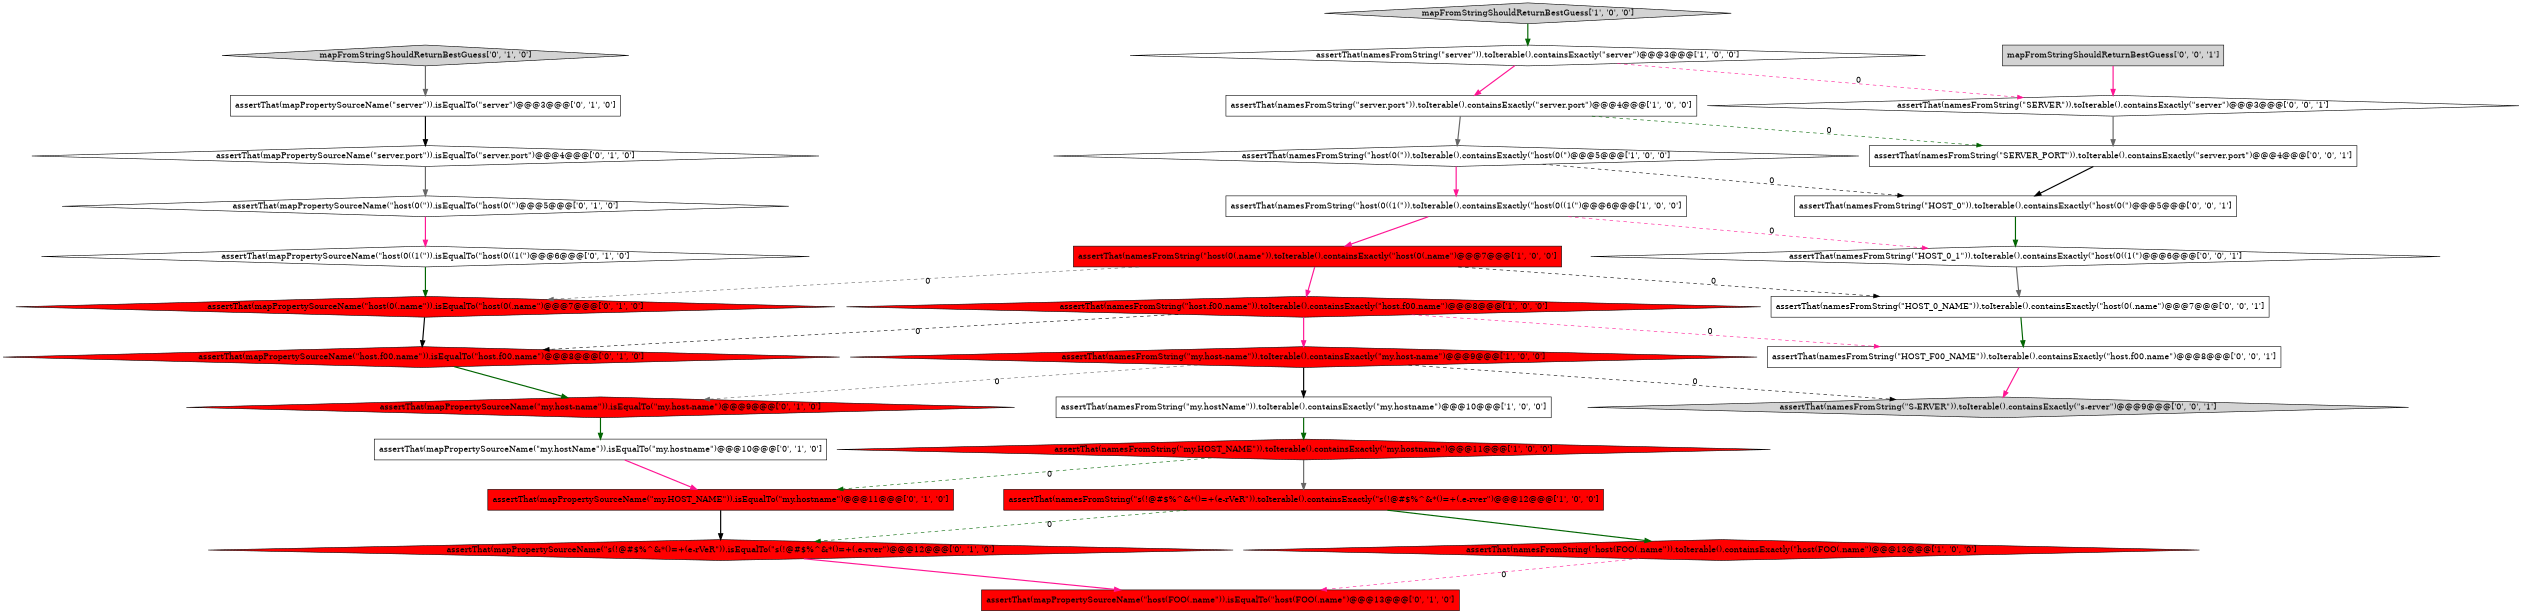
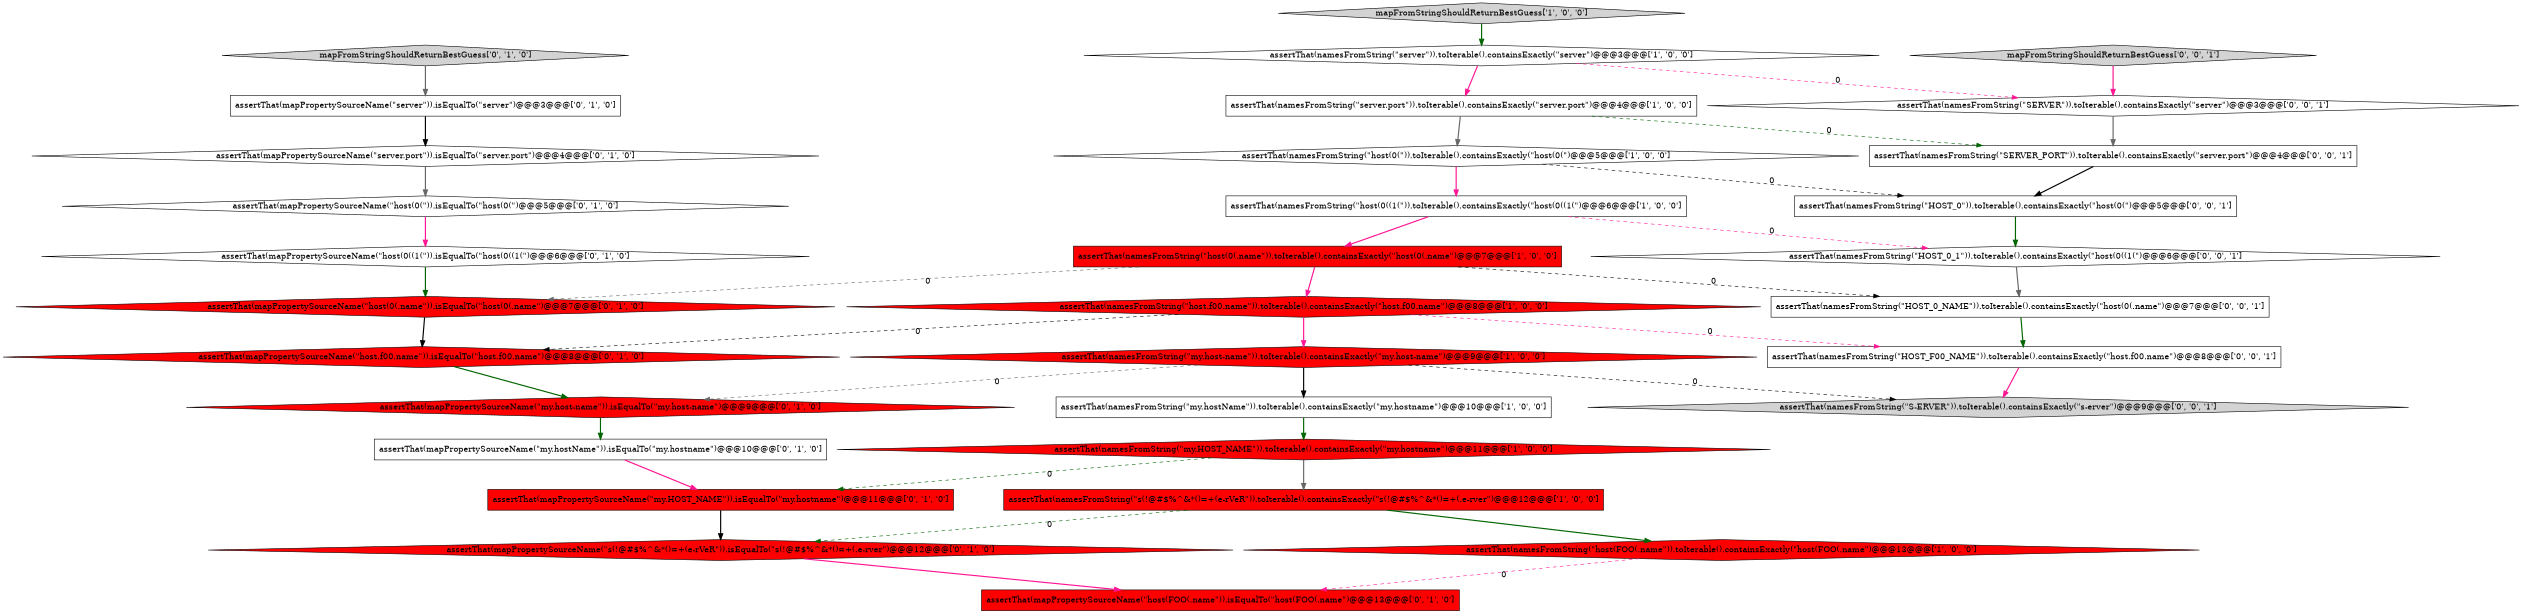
  digraph {
    node [fillcolor=white shape=diamond style=filled]
    edge [style=bold color=deeppink]
    n1 [fillcolor=red label="assertThat(mapPropertySourceName(\"host(FOO(.name\")).isEqualTo(\"host(FOO(.name\")@@@13@@@['0', '1', '0']" shape=box]
    n2 [fillcolor=lightgray label="mapFromStringShouldReturnBestGuess['1', '0', '0']"]
    n3 [label="assertThat(namesFromString(\"server\")).toIterable().containsExactly(\"server\")@@@3@@@['1', '0', '0']"]
    n4 [label="assertThat(namesFromString(\"SERVER\")).toIterable().containsExactly(\"server\")@@@3@@@['0', '0', '1']"]
    n5 [label="assertThat(namesFromString(\"SERVER_PORT\")).toIterable().containsExactly(\"server.port\")@@@4@@@['0', '0', '1']" shape=box]
    n6 [label="assertThat(namesFromString(\"HOST_0_1\")).toIterable().containsExactly(\"host(0((1(\")@@@6@@@['0', '0', '1']"]
    n7 [label="assertThat(namesFromString(\"HOST_0_NAME\")).toIterable().containsExactly(\"host(0(.name\")@@@7@@@['0', '0', '1']" shape=box]
    n8 [fillcolor=red label="assertThat(namesFromString(\"s(!@#$%^&*()=+(e-rVeR\")).toIterable().containsExactly(\"s(!@#$%^&*()=+(.e-rver\")@@@12@@@['1', '0', '0']" shape=box]
    n9 [fillcolor=red label="assertThat(mapPropertySourceName(\"s(!@#$%^&*()=+(e-rVeR\")).isEqualTo(\"s(!@#$%^&*()=+(.e-rver\")@@@12@@@['0', '1', '0']"]
    n10 [fillcolor=red label="assertThat(namesFromString(\"host(FOO(.name\")).toIterable().containsExactly(\"host(FOO(.name\")@@@13@@@['1', '0', '0']"]
    n11 [label="assertThat(mapPropertySourceName(\"host(0((1(\")).isEqualTo(\"host(0((1(\")@@@6@@@['0', '1', '0']"]
    n12 [fillcolor=red label="assertThat(mapPropertySourceName(\"host(0(.name\")).isEqualTo(\"host(0(.name\")@@@7@@@['0', '1', '0']"]
    n13 [label="assertThat(namesFromString(\"host(0(\")).toIterable().containsExactly(\"host(0(\")@@@5@@@['1', '0', '0']"]
    n14 [label="assertThat(namesFromString(\"HOST_0\")).toIterable().containsExactly(\"host(0(\")@@@5@@@['0', '0', '1']" shape=box]
    n15 [label="assertThat(namesFromString(\"host(0((1(\")).toIterable().containsExactly(\"host(0((1(\")@@@6@@@['1', '0', '0']" shape=box]
-   n16 [fillcolor=lightgray label="mapFromStringShouldReturnBestGuess['0', '0', '1']" shape=box]
+   n16 [fillcolor=lightgray label="mapFromStringShouldReturnBestGuess['0', '0', '1']"]
    n17 [fillcolor=red label="assertThat(mapPropertySourceName(\"my.host-name\")).isEqualTo(\"my.host-name\")@@@9@@@['0', '1', '0']"]
    n18 [label="assertThat(mapPropertySourceName(\"my.hostName\")).isEqualTo(\"my.hostname\")@@@10@@@['0', '1', '0']" shape=box]
    n19 [label="assertThat(namesFromString(\"my.hostName\")).toIterable().containsExactly(\"my.hostname\")@@@10@@@['1', '0', '0']" shape=box]
    n20 [fillcolor=red label="assertThat(namesFromString(\"my.HOST_NAME\")).toIterable().containsExactly(\"my.hostname\")@@@11@@@['1', '0', '0']"]
    n21 [fillcolor=red label="assertThat(mapPropertySourceName(\"host.f00.name\")).isEqualTo(\"host.f00.name\")@@@8@@@['0', '1', '0']"]
    n22 [fillcolor=red label="assertThat(namesFromString(\"host(0(.name\")).toIterable().containsExactly(\"host(0(.name\")@@@7@@@['1', '0', '0']" shape=box]
    n23 [fillcolor=lightgray label="assertThat(namesFromString(\"S-ERVER\")).toIterable().containsExactly(\"s-erver\")@@@9@@@['0', '0', '1']"]
    n24 [fillcolor=red label="assertThat(namesFromString(\"host.f00.name\")).toIterable().containsExactly(\"host.f00.name\")@@@8@@@['1', '0', '0']"]
    n25 [label="assertThat(namesFromString(\"HOST_F00_NAME\")).toIterable().containsExactly(\"host.f00.name\")@@@8@@@['0', '0', '1']" shape=box]
    n26 [fillcolor=red label="assertThat(namesFromString(\"my.host-name\")).toIterable().containsExactly(\"my.host-name\")@@@9@@@['1', '0', '0']"]
    n27 [label="assertThat(mapPropertySourceName(\"host(0(\")).isEqualTo(\"host(0(\")@@@5@@@['0', '1', '0']"]
    n28 [fillcolor=red label="assertThat(mapPropertySourceName(\"my.HOST_NAME\")).isEqualTo(\"my.hostname\")@@@11@@@['0', '1', '0']" shape=box]
    n29 [label="assertThat(namesFromString(\"server.port\")).toIterable().containsExactly(\"server.port\")@@@4@@@['1', '0', '0']" shape=box]
    n30 [fillcolor=lightgray label="mapFromStringShouldReturnBestGuess['0', '1', '0']"]
    n31 [label="assertThat(mapPropertySourceName(\"server\")).isEqualTo(\"server\")@@@3@@@['0', '1', '0']" shape=box]
    n32 [label="assertThat(mapPropertySourceName(\"server.port\")).isEqualTo(\"server.port\")@@@4@@@['0', '1', '0']"]
    n2 -> n3 [color=darkgreen]
    n3 -> n4 [label=0 style=dashed]
    n3 -> n29
    n4 -> n5 [color=gray40]
    n5 -> n14 [color=black]
    n6 -> n7 [color=gray40]
    n7 -> n25 [color=darkgreen]
    n8 -> n9 [label=0 style=dashed color=darkgreen]
    n8 -> n10 [color=darkgreen]
    n9 -> n1
    n10 -> n1 [label=0 style=dashed]
    n11 -> n12 [color=darkgreen]
    n12 -> n21 [color=black]
    n13 -> n14 [label=0 style=dashed color=black]
    n13 -> n15
    n14 -> n6 [color=darkgreen]
    n15 -> n6 [label=0 style=dashed]
    n15 -> n22
    n16 -> n4
    n17 -> n18 [color=darkgreen]
    n18 -> n28
    n19 -> n20 [color=darkgreen]
    n20 -> n8 [color=gray40]
    n20 -> n28 [label=0 style=dashed color=darkgreen]
    n21 -> n17 [color=darkgreen]
    n22 -> n7 [label=0 style=dashed color=black]
    n22 -> n12 [label=0 style=dashed color=gray40]
    n22 -> n24
    n24 -> n21 [label=0 style=dashed color=black]
    n24 -> n25 [label=0 style=dashed]
    n24 -> n26
    n25 -> n23
    n26 -> n17 [label=0 style=dashed color=gray40]
    n26 -> n19 [color=black]
    n26 -> n23 [label=0 style=dashed color=black]
    n27 -> n11
    n28 -> n9 [color=black]
    n29 -> n5 [label=0 style=dashed color=darkgreen]
    n29 -> n13 [color=gray40]
    n30 -> n31 [color=gray40]
    n31 -> n32 [color=black]
    n32 -> n27 [color=gray40]
  }
